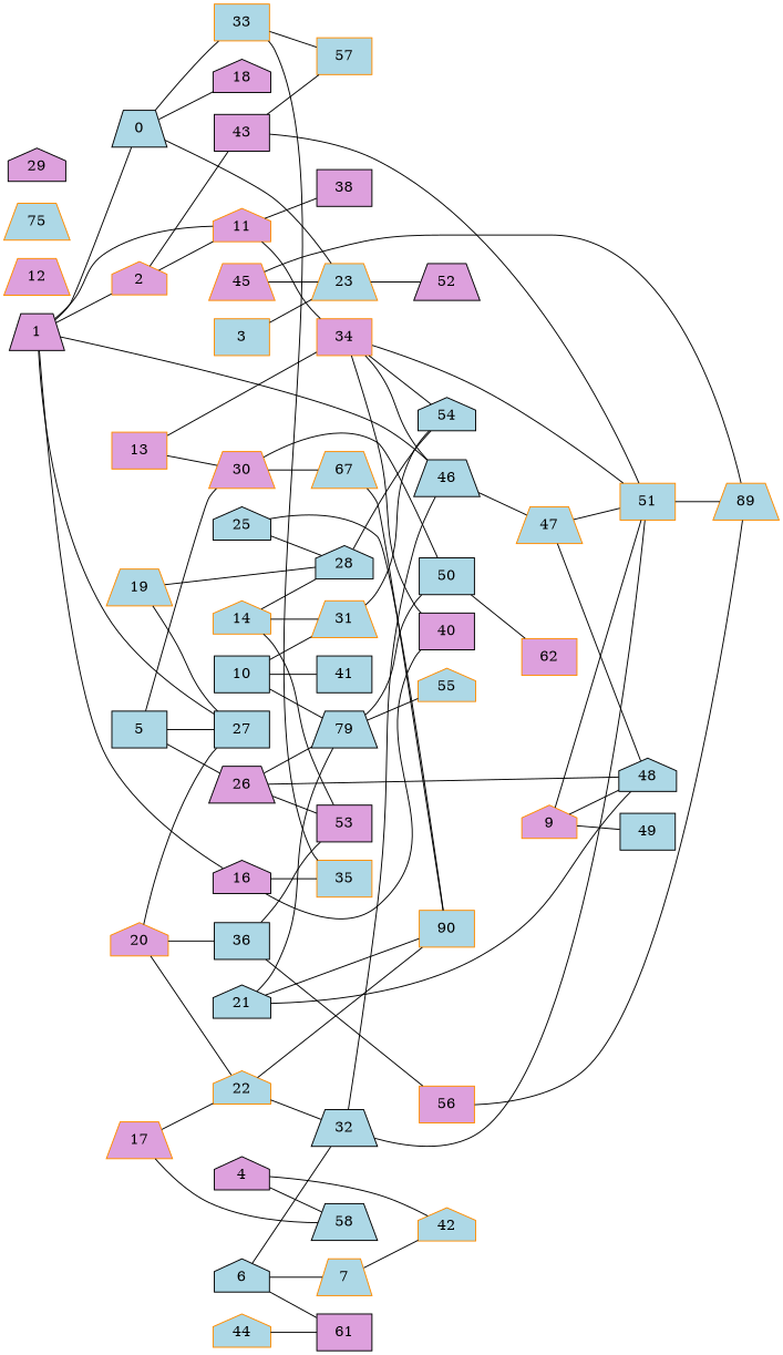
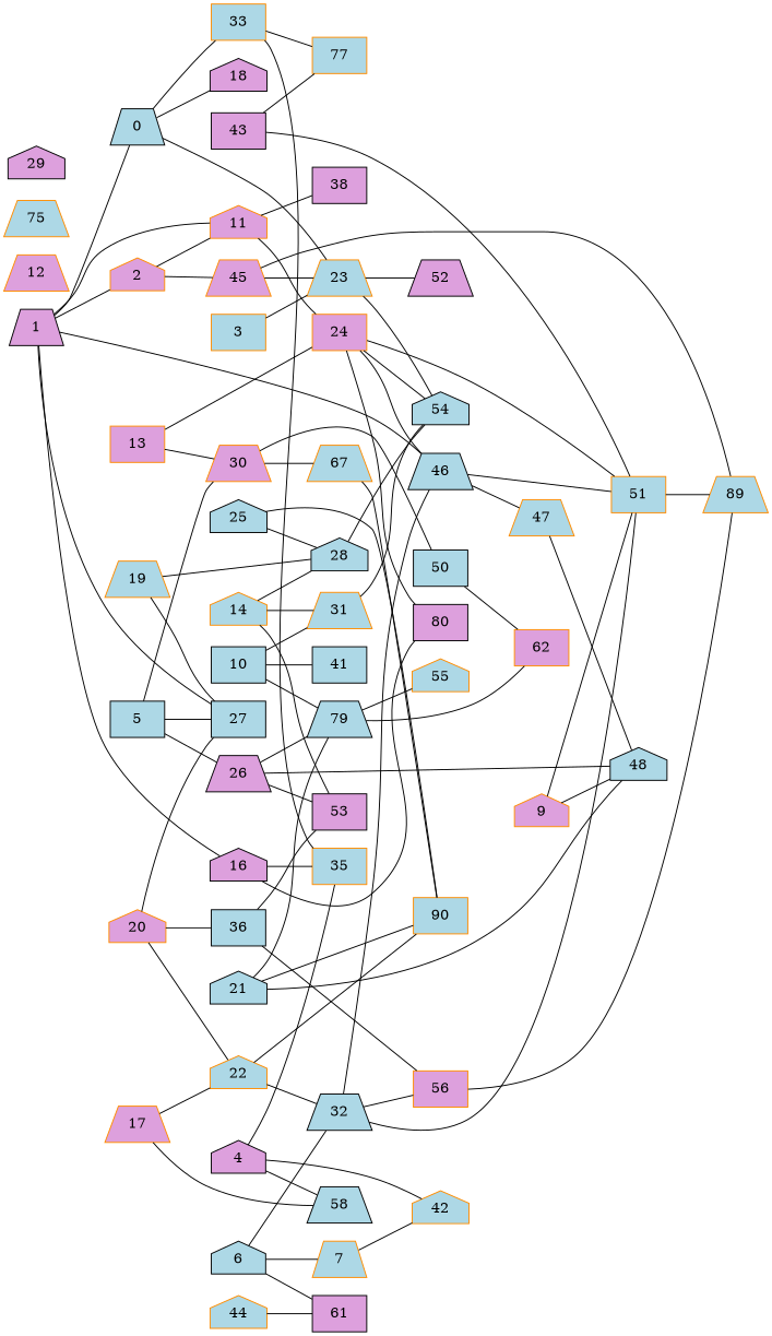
  graph {
    rankdir=LR
    node [color=darkorange fillcolor=lightblue shape=box style=filled]
    1 [color=black fillcolor=plum shape=trapezium]
    2 [fillcolor=plum shape=house]
    n3 [color=black label=0 shape=trapezium]
    11 [fillcolor=plum shape=house]
    16 [color=black fillcolor=plum shape=house]
    46 [color=black shape=trapezium]
    27 [color=black]
    45 [fillcolor=plum shape=trapezium]
    23 [shape=trapezium]
    18 [color=black fillcolor=plum shape=house]
    33
-   24 [fillcolor=plum label=34]
+   24 [fillcolor=plum]
    38 [color=black fillcolor=plum]
    13 [fillcolor=plum]
    30 [fillcolor=plum shape=trapezium]
    35
-   40 [color=black fillcolor=plum]
+   40 [color=black fillcolor=plum label=80]
    51
    47 [shape=trapezium]
    n20 [label=89 shape=trapezium]
    3
    52 [color=black fillcolor=plum shape=trapezium]
    54 [color=black shape=house]
    4 [color=black fillcolor=plum shape=house]
    42 [shape=house]
    58 [color=black shape=trapezium]
    26 [color=black fillcolor=plum shape=trapezium]
    5 [color=black]
    48 [color=black shape=house]
    n30 [color=black label=79 shape=trapezium]
    53 [color=black fillcolor=plum]
    n32 [label=67 shape=trapezium]
    50 [color=black]
    6 [color=black shape=house]
    7 [shape=trapezium]
    32 [color=black shape=trapezium]
    61 [color=black fillcolor=plum]
    56 [fillcolor=plum]
-   57
+   57 [label=77]
    9 [fillcolor=plum shape=house]
-   49 [color=black]
    31 [shape=trapezium]
    10 [color=black]
    41 [color=black]
    62 [fillcolor=plum]
    55 [shape=house]
    12 [fillcolor=plum shape=trapezium]
    14 [shape=house]
    28 [color=black shape=house]
    n50 [label=75 shape=trapezium]
    17 [fillcolor=plum shape=trapezium]
    22 [shape=house]
    n53 [label=90]
    19 [shape=trapezium]
    20 [fillcolor=plum shape=house]
    36 [color=black]
    21 [color=black shape=house]
    25 [color=black shape=house]
    29 [color=black fillcolor=plum shape=house]
    43 [color=black fillcolor=plum]
    44 [shape=house]
    1 -- 2
    1 -- n3
    1 -- 11
    1 -- 16
    1 -- 46
    1 -- 27
    2 -- 11
-   2 -- 43
+   2 -- 45
    n3 -- 23
    n3 -- 18
    n3 -- 33
    11 -- 24
    11 -- 38
    16 -- 35
    16 -- 40
-   47 -- 51
+   46 -- 51
    46 -- 47
    45 -- 23
    45 -- n20
    23 -- 52
+   23 -- 54
    33 -- 35
    33 -- 57
    24 -- 46
    24 -- 40
    24 -- 51
    24 -- 54
    13 -- 24
    13 -- 30
    30 -- n32
    30 -- 50
    51 -- n20
    47 -- 48
    3 -- 23
+   4 -- 35
    4 -- 42
    4 -- 58
    26 -- 48
    26 -- n30
    26 -- 53
    5 -- 27
    5 -- 30
    5 -- 26
-   n30 -- 50
+   n30 -- 62
    n30 -- 55
    n32 -- n53
    50 -- 62
    6 -- 7
    6 -- 32
    6 -- 61
    7 -- 42
    32 -- 46
    32 -- 51
+   32 -- 56
    56 -- n20
    9 -- 51
    9 -- 48
-   9 -- 49
    31 -- 54
    10 -- n30
    10 -- 31
    10 -- 41
    14 -- 53
    14 -- 31
    14 -- 28
    28 -- 54
    17 -- 58
    17 -- 22
    22 -- 32
    22 -- n53
    19 -- 27
    19 -- 28
    20 -- 27
    20 -- 22
    20 -- 36
    36 -- 53
    36 -- 56
    21 -- 48
    21 -- n30
    21 -- n53
    25 -- 28
    25 -- n53
    43 -- 51
    43 -- 57
    44 -- 61
  }
